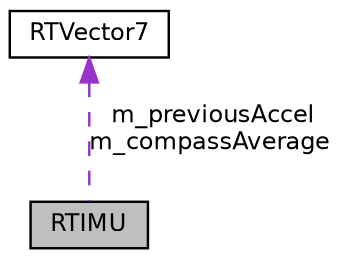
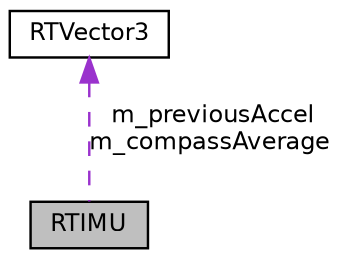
  digraph {
    node [color=black fontname=Helvetica fontsize=10 shape=record style=filled]
    n1 [fillcolor=grey75 fontcolor=black height=0.2 label=RTIMU width=0.4]
-   n2 [fillcolor=white height=0.2 label=RTVector7 width=0.4]
+   n2 [fillcolor=white height=0.2 label=RTVector3 width=0.4]
    n2 -> n1 [color=darkorchid3 dir=back fontname=Helvetica fontsize=10 label=" m_previousAccel\nm_compassAverage" labelfontname=Helvetica labelfontsize=10 style=dashed]
  }
